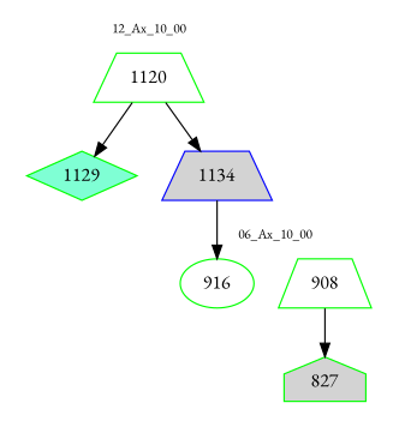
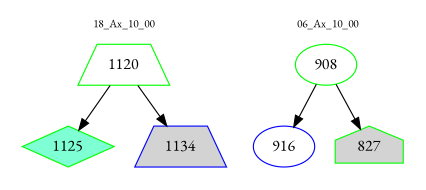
  digraph {
    fontname="EB Garamond"
    node [color=green fillcolor=white fontname="EB Garamond" shape=trapezium style=filled]
    edge [color=black fontname="EB Garamond"]
    n1 [label=1120]
-   n2 [fillcolor=aquamarine label=1129 shape=diamond]
+   n2 [fillcolor=aquamarine label=1125 shape=diamond]
    n3 [color=blue fillcolor=lightgrey label=1134]
-   n4 [label=908]
-   n5 [label=916 shape=ellipse]
+   n4 [label=908 shape=ellipse]
+   n5 [color=blue label=916 shape=ellipse]
    n6 [fillcolor=lightgrey label=827 shape=house]
    subgraph cluster_1 {
      color=white
      fontsize=10
-     label="12_Ax_10_00"
+     label="18_Ax_10_00"
      n1
      n2
      n3
    }
    subgraph cluster_2 {
      color=white
      fontsize=10
      label="06_Ax_10_00"
      n4
      n5
      n6
    }
    n1 -> n2
    n1 -> n3
-   n3 -> n5
+   n4 -> n5
    n4 -> n6
  }
